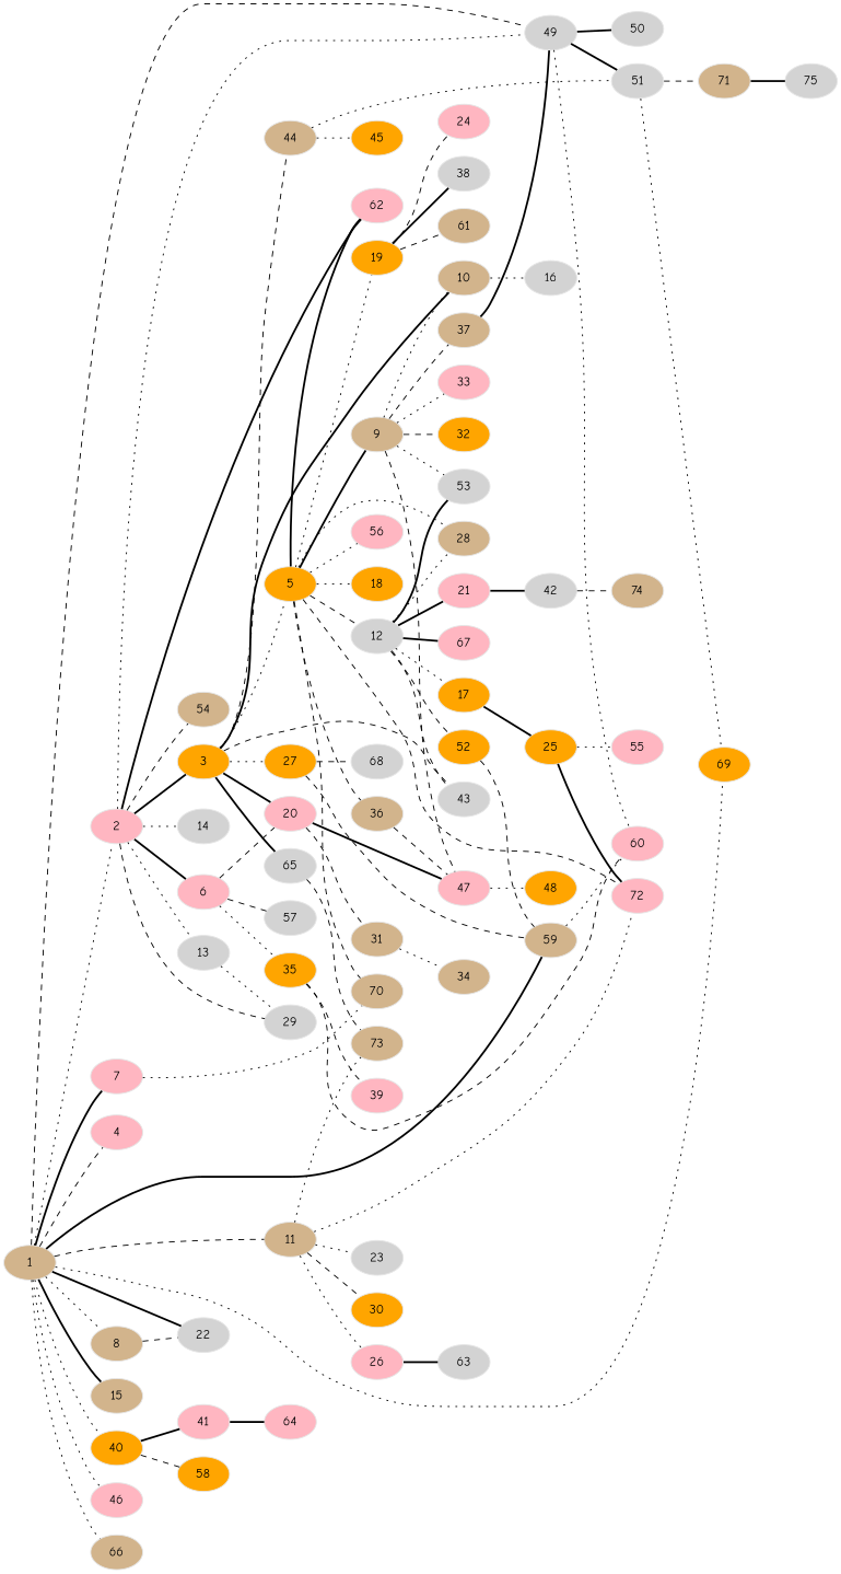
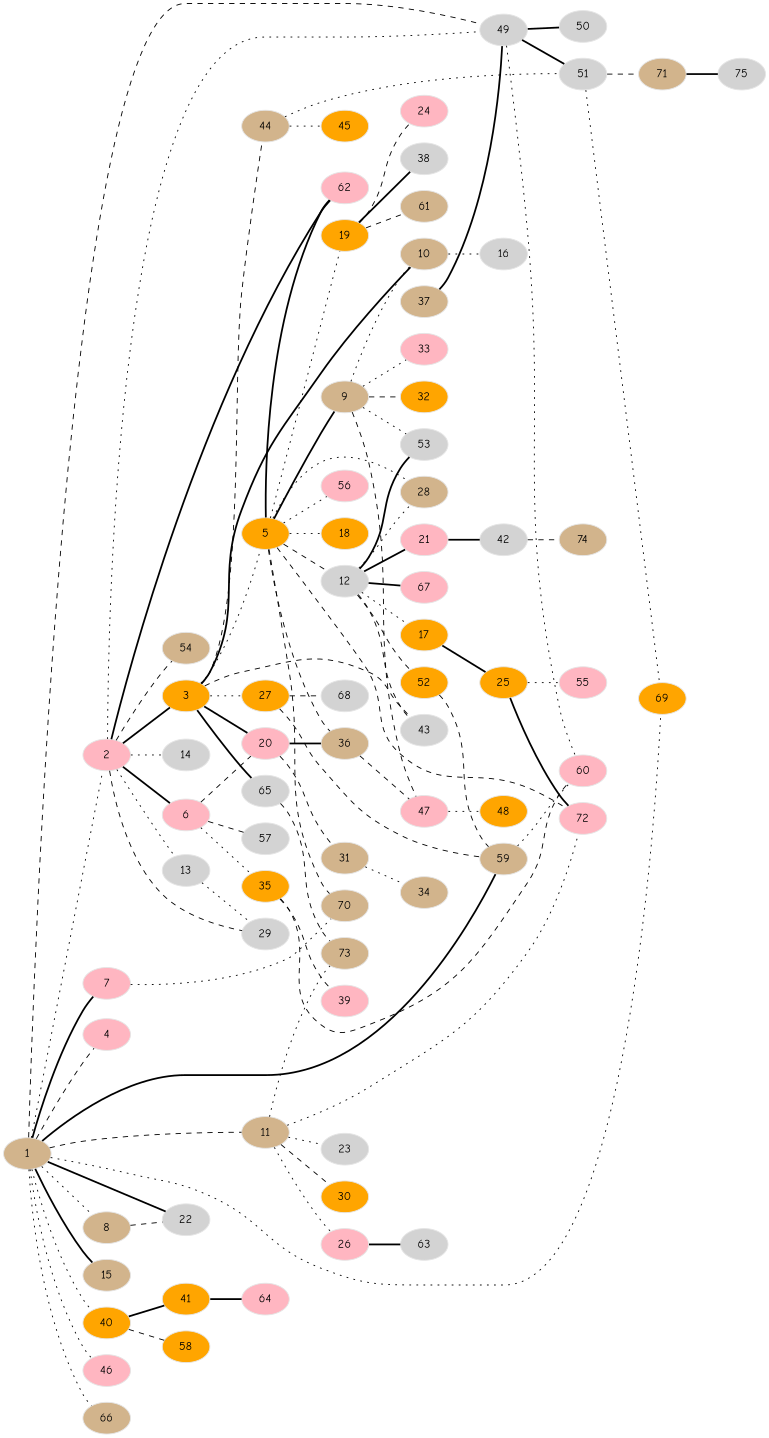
  graph {
    fontname="Comic Neue"
    rankdir=LR
    node [color=gray90 fillcolor=lightpink fontname="Comic Neue" style=filled]
    edge [fontname="Comic Neue" style=dotted]
    2
    1 [fillcolor=tan]
    4
    7
    8 [fillcolor=tan]
    11 [fillcolor=tan]
    15 [fillcolor=tan]
    22 [fillcolor=lightgrey]
    40 [fillcolor=orange]
    46
    49 [fillcolor=lightgrey]
    59 [fillcolor=tan]
    66 [fillcolor=tan]
    69 [fillcolor=orange]
    3 [fillcolor=orange]
    6
    13 [fillcolor=lightgrey]
    14 [fillcolor=lightgrey]
    29 [fillcolor=lightgrey]
    54 [fillcolor=tan]
    62
    70 [fillcolor=tan]
    72
    23 [fillcolor=lightgrey]
    26
    30 [fillcolor=orange]
    73 [fillcolor=tan]
-   41
+   41 [fillcolor=orange]
    58 [fillcolor=orange]
    60
    51 [fillcolor=lightgrey]
    50 [fillcolor=lightgrey]
    5 [fillcolor=orange]
    10 [fillcolor=tan]
    20
    27 [fillcolor=orange]
    43 [fillcolor=lightgrey]
    44 [fillcolor=tan]
    65 [fillcolor=lightgrey]
    35 [fillcolor=orange]
    57 [fillcolor=lightgrey]
    9 [fillcolor=tan]
    12 [fillcolor=lightgrey]
    18 [fillcolor=orange]
    19 [fillcolor=orange]
    28 [fillcolor=tan]
    36 [fillcolor=tan]
    56
    16 [fillcolor=lightgrey]
    31 [fillcolor=tan]
    68 [fillcolor=lightgrey]
    45 [fillcolor=orange]
    32 [fillcolor=orange]
    33
    37 [fillcolor=tan]
    47
    53 [fillcolor=lightgrey]
    17 [fillcolor=orange]
    21
    52 [fillcolor=orange]
    67
    24
    38 [fillcolor=lightgrey]
    61 [fillcolor=tan]
    39
    48 [fillcolor=orange]
    63 [fillcolor=lightgrey]
    25 [fillcolor=orange]
    42 [fillcolor=lightgrey]
    55
    34 [fillcolor=tan]
    74 [fillcolor=tan]
    64
    71 [fillcolor=tan]
    75 [fillcolor=lightgrey]
    2 -- 49
    2 -- 3 [style=bold]
    2 -- 6 [style=bold]
    2 -- 13
    2 -- 14
    2 -- 29 [style=dashed]
    2 -- 54 [style=dashed]
    2 -- 62 [style=bold]
    1 -- 2
    1 -- 4 [style=dashed]
    1 -- 7 [style=bold]
    1 -- 8
    1 -- 11 [style=dashed]
    1 -- 15 [style=bold]
    1 -- 22 [style=bold]
    1 -- 40
    1 -- 46
    1 -- 49 [style=dashed]
    1 -- 59 [style=bold]
    1 -- 66
    1 -- 69
    7 -- 70
    8 -- 22 [style=dashed]
    11 -- 72
    11 -- 23
    11 -- 26
    11 -- 30 [style=dashed]
    11 -- 73
    40 -- 41 [style=bold]
    40 -- 58 [style=dashed]
    49 -- 60
    49 -- 51 [style=bold]
    49 -- 50 [style=bold]
    59 -- 60
    3 -- 5
    3 -- 10 [style=bold]
    3 -- 20 [style=bold]
    3 -- 27
    3 -- 43 [style=dashed]
    3 -- 44 [style=dashed]
    3 -- 65 [style=bold]
    6 -- 20 [style=dashed]
    6 -- 35
    6 -- 57 [style=dashed]
    13 -- 29
    26 -- 63 [style=bold]
    41 -- 64 [style=bold]
    51 -- 69
    51 -- 71 [style=dashed]
    5 -- 62 [style=bold]
    5 -- 70 [style=dashed]
    5 -- 72 [style=dashed]
    5 -- 9 [style=bold]
    5 -- 12 [style=dashed]
    5 -- 18
    5 -- 19
    5 -- 28
    5 -- 36 [style=dashed]
    5 -- 56
    10 -- 16
-   20 -- 47 [style=bold]
+   20 -- 36 [style=bold]
    20 -- 31 [style=dashed]
    27 -- 59 [style=dashed]
    27 -- 68 [style=dashed]
    44 -- 51
    44 -- 45
    65 -- 73 [style=dashed]
    35 -- 60 [style=dashed]
    35 -- 39 [style=dashed]
    9 -- 10
    9 -- 32 [style=dashed]
    9 -- 33
-   9 -- 37 [style=dashed]
    9 -- 47 [style=dashed]
    9 -- 53
    12 -- 43 [style=dashed]
    12 -- 28
    12 -- 53 [style=bold]
    12 -- 17
    12 -- 21 [style=bold]
    12 -- 52 [style=dashed]
    12 -- 67 [style=bold]
    19 -- 24 [style=dashed]
    19 -- 38 [style=bold]
    19 -- 61 [style=dashed]
    36 -- 47 [style=dashed]
    31 -- 34
    37 -- 49 [style=bold]
    47 -- 48
    17 -- 25 [style=bold]
    21 -- 42 [style=bold]
    52 -- 59 [style=dashed]
    25 -- 72 [style=bold]
    25 -- 55
    42 -- 74 [style=dashed]
    71 -- 75 [style=bold]
  }
